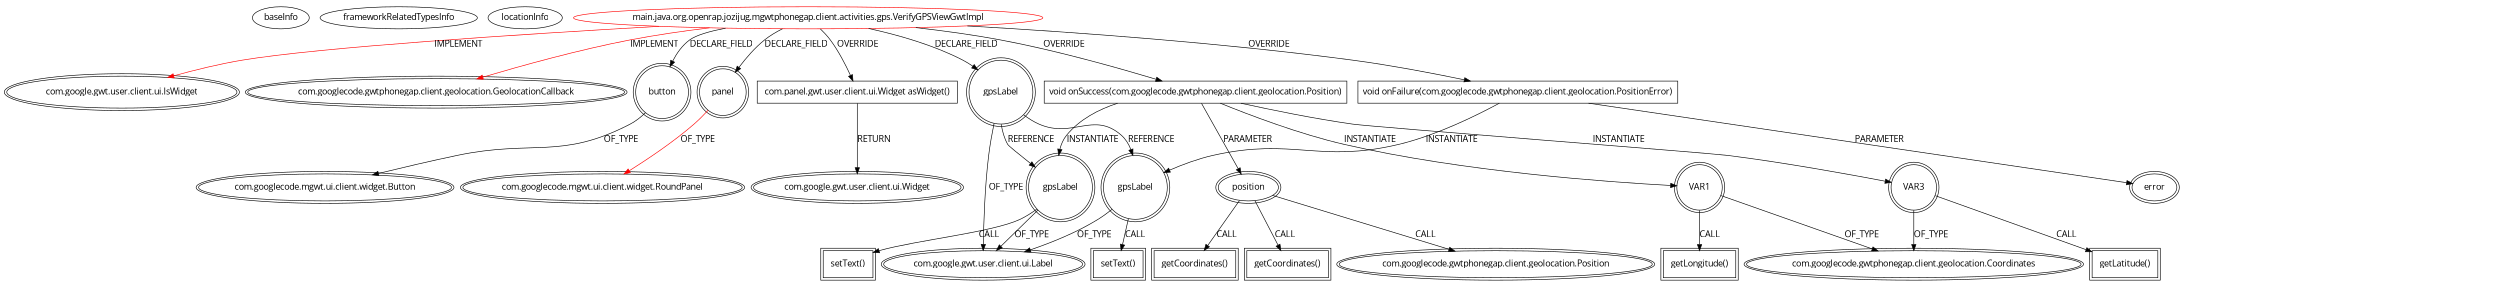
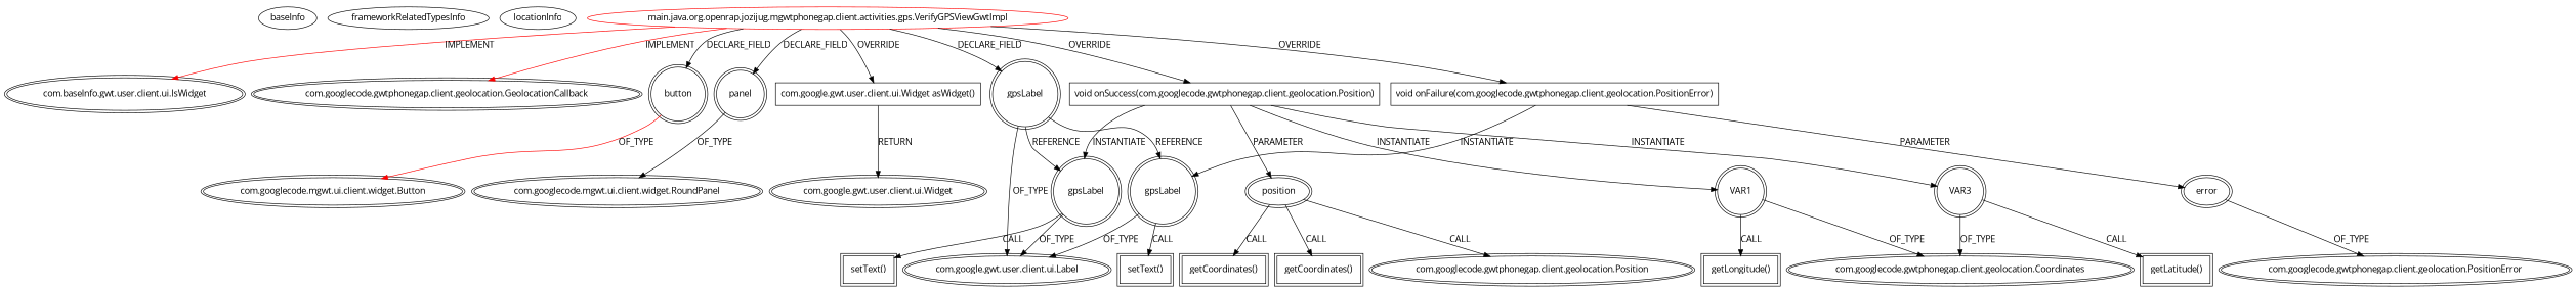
  digraph {
    fontname="Open Sans"
    node [fontname="Open Sans" isFrameworkType=true vertexType=INSIDE_CALL peripheries=2]
    edge [fontname="Open Sans"]
    baseInfo [category=extension_graph graphId=4399 isAnonymous=false possibleRelation=false isFrameworkType="" vertexType="" peripheries=""]
    frameworkRelatedTypesInfo [0="com.google.gwt.user.client.ui.IsWidget" 1="com.googlecode.gwtphonegap.client.geolocation.GeolocationCallback" isFrameworkType="" vertexType="" peripheries=""]
    locationInfo [contextSignature=VerifyGPSViewGwtImpl filePath="/rjdkolb-jozijug_phonegapdemo/jozijug_phonegapdemo-master/src/main/java/org/openrap/jozijug/mgwtphonegap/client/activities/gps/VerifyGPSViewGwtImpl.java" graphId=4399 projectName="rjdkolb-jozijug_phonegapdemo" isFrameworkType="" vertexType="" peripheries=""]
    n4 [color=red isFrameworkType=false label="main.java.org.openrap.jozijug.mgwtphonegap.client.activities.gps.VerifyGPSViewGwtImpl" vertexType=ROOT_CLIENT_CLASS_DECLARATION peripheries=""]
-   n5 [label="com.google.gwt.user.client.ui.IsWidget" vertexType=FRAMEWORK_INTERFACE_TYPE]
+   n5 [label="com.baseInfo.gwt.user.client.ui.IsWidget" vertexType=FRAMEWORK_INTERFACE_TYPE]
    n6 [label="com.googlecode.gwtphonegap.client.geolocation.GeolocationCallback" vertexType=FRAMEWORK_INTERFACE_TYPE]
    n7 [label=button shape=circle vertexType=FIELD_DECLARATION]
    n8 [label=gpsLabel shape=circle vertexType=FIELD_DECLARATION]
    n9 [label=panel shape=circle vertexType=FIELD_DECLARATION]
-   n10 [isFrameworkType=false label="com.panel.gwt.user.client.ui.Widget asWidget()" shape=box vertexType=OVERRIDING_METHOD_DECLARATION peripheries=""]
+   n10 [isFrameworkType=false label="com.google.gwt.user.client.ui.Widget asWidget()" shape=box vertexType=OVERRIDING_METHOD_DECLARATION peripheries=""]
    n11 [isFrameworkType=false label="void onSuccess(com.googlecode.gwtphonegap.client.geolocation.Position)" shape=box vertexType=OVERRIDING_METHOD_DECLARATION peripheries=""]
    n12 [isFrameworkType=false label="void onFailure(com.googlecode.gwtphonegap.client.geolocation.PositionError)" shape=box vertexType=OVERRIDING_METHOD_DECLARATION peripheries=""]
    n13 [label="com.googlecode.mgwt.ui.client.widget.Button" vertexType=FRAMEWORK_CLASS_TYPE]
    n14 [label="com.google.gwt.user.client.ui.Label" vertexType=FRAMEWORK_CLASS_TYPE]
    n15 [label=gpsLabel shape=circle vertexType=VARIABLE_EXPRESION]
    n16 [label=gpsLabel shape=circle vertexType=VARIABLE_EXPRESION]
    n17 [label="com.googlecode.mgwt.ui.client.widget.RoundPanel" vertexType=FRAMEWORK_CLASS_TYPE]
    n18 [label="com.google.gwt.user.client.ui.Widget" vertexType=FRAMEWORK_CLASS_TYPE]
    n19 [label=position vertexType=PARAMETER_DECLARATION]
    n20 [label=VAR1 shape=circle vertexType=VARIABLE_EXPRESION]
    n21 [label=VAR3 shape=circle vertexType=VARIABLE_EXPRESION]
    n22 [label=error vertexType=PARAMETER_DECLARATION]
    n23 [label="setText()" shape=box]
    n24 [label="setText()" shape=box]
    n25 [label="com.googlecode.gwtphonegap.client.geolocation.Position" vertexType=FRAMEWORK_INTERFACE_TYPE]
    n26 [label="getCoordinates()" shape=box]
    n27 [label="getCoordinates()" shape=box]
    n28 [label="com.googlecode.gwtphonegap.client.geolocation.Coordinates" vertexType=FRAMEWORK_INTERFACE_TYPE]
    n29 [label="getLongitude()" shape=box]
    n30 [label="getLatitude()" shape=box]
+   n31 [label="com.googlecode.gwtphonegap.client.geolocation.PositionError" vertexType=FRAMEWORK_INTERFACE_TYPE]
    n4 -> n5 [color=red label=IMPLEMENT]
    n4 -> n6 [color=red label=IMPLEMENT]
    n4 -> n7 [label=DECLARE_FIELD]
    n4 -> n8 [label=DECLARE_FIELD]
    n4 -> n9 [label=DECLARE_FIELD]
    n4 -> n10 [label=OVERRIDE]
    n4 -> n11 [label=OVERRIDE]
    n4 -> n12 [label=OVERRIDE]
-   n7 -> n13 [label=OF_TYPE]
+   n7 -> n13 [label=OF_TYPE color=red]
    n8 -> n14 [label=OF_TYPE]
    n8 -> n15 [label=REFERENCE]
    n8 -> n16 [label=REFERENCE]
-   n9 -> n17 [label=OF_TYPE color=red]
+   n9 -> n17 [label=OF_TYPE]
    n10 -> n18 [label=RETURN]
    n11 -> n15 [label=INSTANTIATE]
    n11 -> n19 [label=PARAMETER]
    n11 -> n20 [label=INSTANTIATE]
    n11 -> n21 [label=INSTANTIATE]
    n12 -> n16 [label=INSTANTIATE]
    n12 -> n22 [label=PARAMETER]
    n15 -> n14 [label=OF_TYPE]
    n15 -> n23 [label=CALL]
    n16 -> n14 [label=OF_TYPE]
    n16 -> n24 [label=CALL]
    n19 -> n25 [label=CALL]
    n19 -> n26 [label=CALL]
    n19 -> n27 [label=CALL]
    n20 -> n28 [label=OF_TYPE]
    n20 -> n29 [label=CALL]
    n21 -> n28 [label=OF_TYPE]
    n21 -> n30 [label=CALL]
+   n22 -> n31 [label=OF_TYPE]
  }
